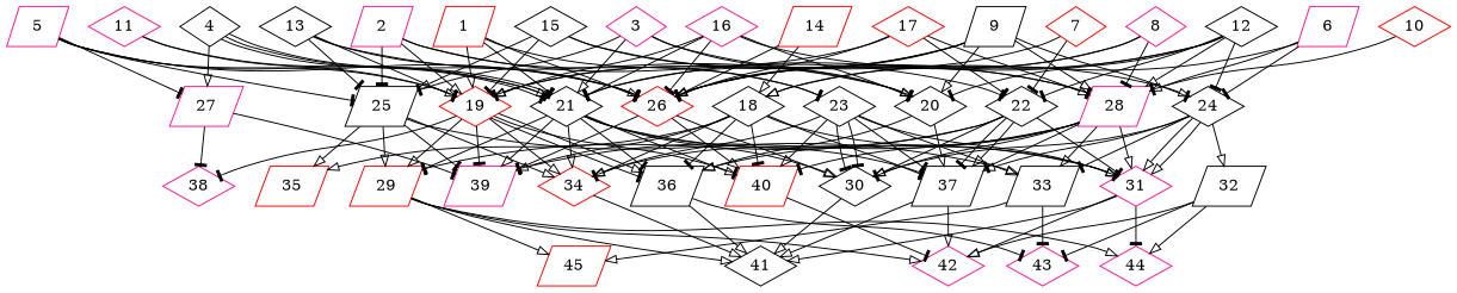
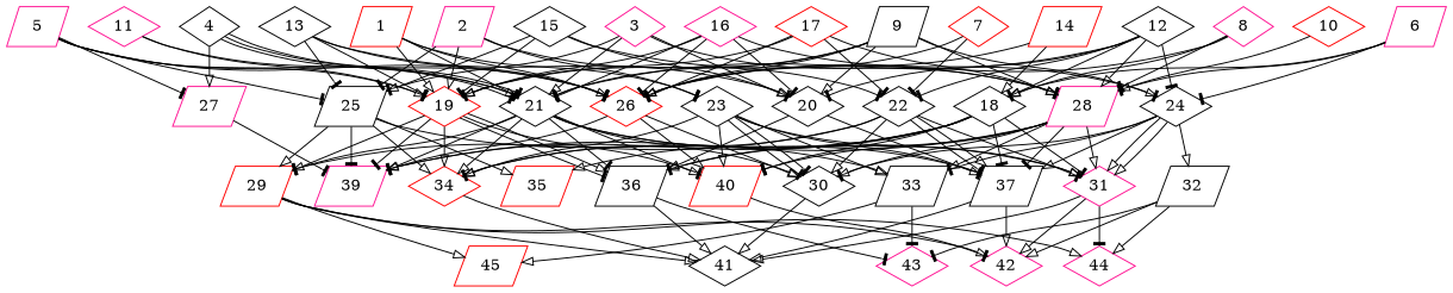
  digraph {
    node [alpha=0.01 color=black shape=diamond]
    edge [arrowhead=onormal]
    1 [alpha=0.14 color=red expect_size=19012608 shape=parallelogram]
    19 [alpha=0.13 color=red expect_size=51450880]
    21 [alpha=0.10 expect_size=25950208]
    23 [alpha=0.17 expect_size=30422016]
    26 [alpha=0.13 color=red expect_size=34733056]
    34 [alpha=0.06 color=red expect_size=43102208]
    36 [alpha=0.07 expect_size=26295296 shape=parallelogram]
    39 [alpha=0.11 color=deeppink expect_size=47342592 shape=parallelogram]
    40 [alpha=0.05 color=red expect_size=27350016 shape=parallelogram]
    29 [alpha=0.12 color=red expect_size=20486144 shape=parallelogram]
-   38 [alpha=0.16 color=deeppink expect_size=10216448]
    31 [alpha=0.14 color=deeppink expect_size=25571328]
    37 [expect_size=8651776 shape=parallelogram]
    30 [alpha=0.03 expect_size=51715072]
    33 [alpha=0.02 expect_size=49782784 shape=parallelogram]
    41 [alpha=0.09 expect_size=33864704]
    43 [color=deeppink expect_size=13412352]
    42 [alpha=0.19 color=deeppink expect_size=18701312]
    44 [alpha=0.02 color=deeppink expect_size=18468864]
    45 [color=red expect_size=33391616 shape=parallelogram]
    2 [alpha=0.07 color=deeppink expect_size=23806976 shape=parallelogram]
    22 [alpha=0.20 expect_size=21769216]
    25 [alpha=0.03 expect_size=45817856 shape=parallelogram]
    35 [alpha=0.18 color=red expect_size=18089984 shape=parallelogram]
    28 [alpha=0.16 color=deeppink expect_size=12756992 shape=parallelogram]
    3 [alpha=0.20 color=deeppink expect_size=24012800]
    20 [alpha=0.09 expect_size=5846016]
    4 [alpha=0.07 expect_size=40364032]
    27 [color=deeppink expect_size=19158016 shape=parallelogram]
    5 [alpha=0.11 color=deeppink expect_size=9606144 shape=parallelogram]
    6 [alpha=0.08 color=deeppink expect_size=40547328 shape=parallelogram]
    18 [alpha=0.03 expect_size=6289408]
    24 [alpha=0.09 expect_size=6166528]
    32 [alpha=0.18 expect_size=50196480 shape=parallelogram]
    7 [alpha=0.15 color=red expect_size=50298880]
    8 [alpha=0.19 color=deeppink expect_size=21597184]
    9 [expect_size=6932480 shape=parallelogram]
    10 [alpha=0.09 color=red expect_size=41683968]
    11 [alpha=0.18 color=deeppink expect_size=51428352]
    12 [alpha=0.04 expect_size=36795392]
    13 [alpha=0.10 expect_size=5711872]
    14 [alpha=0.17 color=red expect_size=51949568 shape=parallelogram]
    15 [alpha=0.15 expect_size=22225920]
    16 [alpha=0.13 color=deeppink expect_size=47012864]
    17 [alpha=0.17 color=red expect_size=17899520]
    1 -> 19
    1 -> 21 [arrowhead=tee]
    1 -> 23 [arrowhead=tee]
    1 -> 26 [arrowhead=tee]
    19 -> 34
    19 -> 36 [arrowhead=tee]
    19 -> 36
    19 -> 39 [arrowhead=tee]
    19 -> 40 [arrowhead=tee]
    19 -> 29
-   19 -> 38 [arrowhead=tee]
    21 -> 34
    21 -> 36 [arrowhead=tee]
    21 -> 39
    21 -> 40
    21 -> 29 [arrowhead=tee]
    21 -> 31
    21 -> 37 [arrowhead=tee]
    21 -> 30
    23 -> 34
    23 -> 40
    23 -> 31
    23 -> 37 [arrowhead=tee]
    23 -> 30 [arrowhead=tee]
    23 -> 30 [arrowhead=tee]
    23 -> 33
    26 -> 39 [arrowhead=tee]
    26 -> 40
    26 -> 30
    34 -> 41
    36 -> 41
    36 -> 43 [arrowhead=tee]
    40 -> 42 [arrowhead=tee]
    29 -> 41
    29 -> 42
    29 -> 44
    29 -> 45
    31 -> 41
    31 -> 42
    31 -> 44 [arrowhead=tee]
    37 -> 41
    37 -> 42
    30 -> 41
    33 -> 43 [arrowhead=tee]
    33 -> 45
    2 -> 19
    2 -> 23 [arrowhead=tee]
    2 -> 22 [arrowhead=tee]
    2 -> 25 [arrowhead=tee]
    22 -> 34
    22 -> 29 [arrowhead=tee]
    22 -> 31 [arrowhead=tee]
    22 -> 37 [arrowhead=tee]
    22 -> 37
    22 -> 30
    25 -> 34
    25 -> 39 [arrowhead=tee]
    25 -> 29
    25 -> 33
    25 -> 35
    28 -> 36
    28 -> 39 [arrowhead=tee]
    28 -> 40 [arrowhead=tee]
    28 -> 31
    28 -> 37 [arrowhead=tee]
    28 -> 30 [arrowhead=tee]
    28 -> 33
    3 -> 21
    3 -> 25 [arrowhead=tee]
    3 -> 28 [arrowhead=tee]
    3 -> 20
    20 -> 36
    20 -> 37
    4 -> 21 [arrowhead=tee]
    4 -> 21 [arrowhead=tee]
    4 -> 26
    4 -> 27
    27 -> 39 [arrowhead=tee]
-   27 -> 38 [arrowhead=tee]
    5 -> 19 [arrowhead=tee]
    5 -> 21 [arrowhead=tee]
    5 -> 26 [arrowhead=tee]
    5 -> 25 [arrowhead=tee]
    5 -> 27 [arrowhead=tee]
    6 -> 28
    6 -> 18
    6 -> 24 [arrowhead=tee]
    18 -> 34 [arrowhead=tee]
    18 -> 36 [arrowhead=tee]
    18 -> 39
    18 -> 40 [arrowhead=tee]
    18 -> 31 [arrowhead=tee]
    18 -> 37 [arrowhead=tee]
    18 -> 35
    24 -> 31
    24 -> 31
    24 -> 37
    24 -> 30
    24 -> 33 [arrowhead=tee]
    24 -> 32
    32 -> 43 [arrowhead=tee]
    32 -> 42
    32 -> 44
    7 -> 26
    7 -> 22 [arrowhead=tee]
    8 -> 26
    8 -> 28 [arrowhead=tee]
    8 -> 18
    9 -> 19 [arrowhead=tee]
    9 -> 21 [arrowhead=tee]
    9 -> 26 [arrowhead=tee]
    9 -> 28
    9 -> 20
    9 -> 24 [arrowhead=tee]
    10 -> 28 [arrowhead=tee]
    11 -> 19
    11 -> 21
    12 -> 21 [arrowhead=tee]
-   12 -> 26 [arrowhead=tee]
+   12 -> 18 [arrowhead=tee]
    12 -> 22 [arrowhead=tee]
    12 -> 28
    12 -> 20 [arrowhead=tee]
    12 -> 24 [arrowhead=tee]
    13 -> 19 [arrowhead=tee]
    13 -> 26 [arrowhead=tee]
    13 -> 25 [arrowhead=tee]
    13 -> 20
    14 -> 26
    14 -> 18
    15 -> 19 [arrowhead=tee]
    15 -> 25
    15 -> 28 [arrowhead=tee]
    15 -> 20 [arrowhead=tee]
    16 -> 19
    16 -> 21 [arrowhead=tee]
    16 -> 26 [arrowhead=tee]
    16 -> 20 [arrowhead=tee]
    16 -> 24
    17 -> 19
    17 -> 26 [arrowhead=tee]
    17 -> 22 [arrowhead=tee]
    17 -> 28
  }
